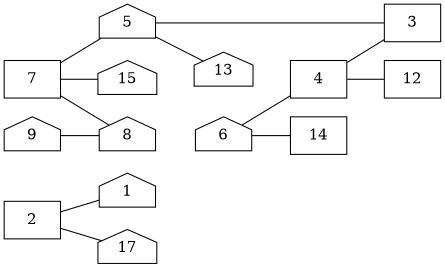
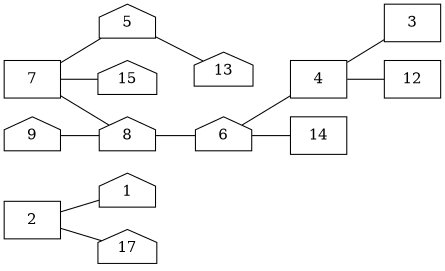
  graph {
    rankdir=LR
    node [chem=C shape=house]
    edge [valence=1]
    1 [chem=N]
    2 [chem=O shape=box]
    n3 [chem=H label=17]
    3 [shape=box]
    4 [shape=box]
    12 [chem=H shape=box]
    5
    13 [chem=H]
    6
    14 [chem=H shape=box]
    7 [shape=box]
    8
    15 [chem=H]
    9 [chem=Cl]
    2 -- 1
    2 -- n3
    4 -- 3 [valence=2]
    4 -- 12
-   5 -- 3
    5 -- 13
    6 -- 4
    6 -- 14
    7 -- 5 [valence=2]
    7 -- 8
    7 -- 15
+   8 -- 6 [valence=2]
    9 -- 8
  }
